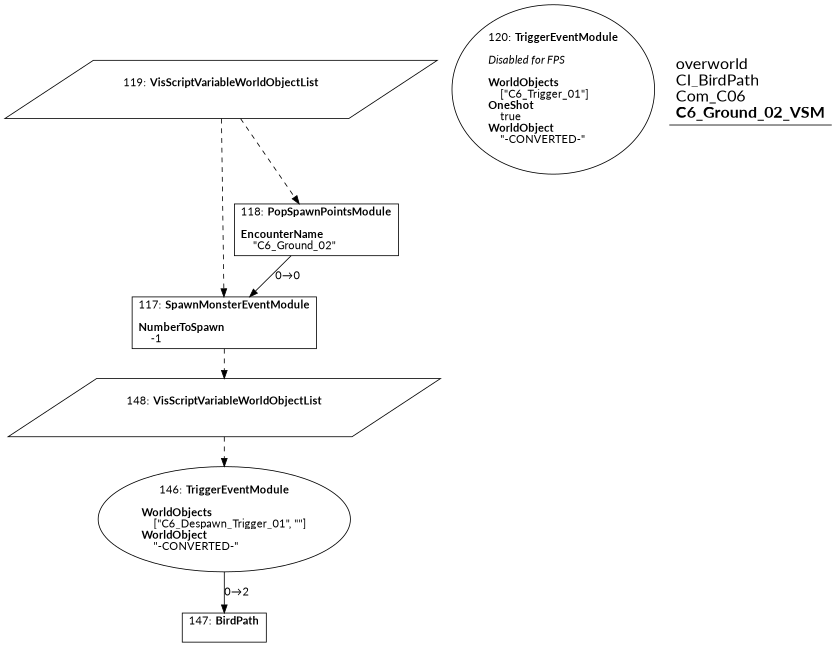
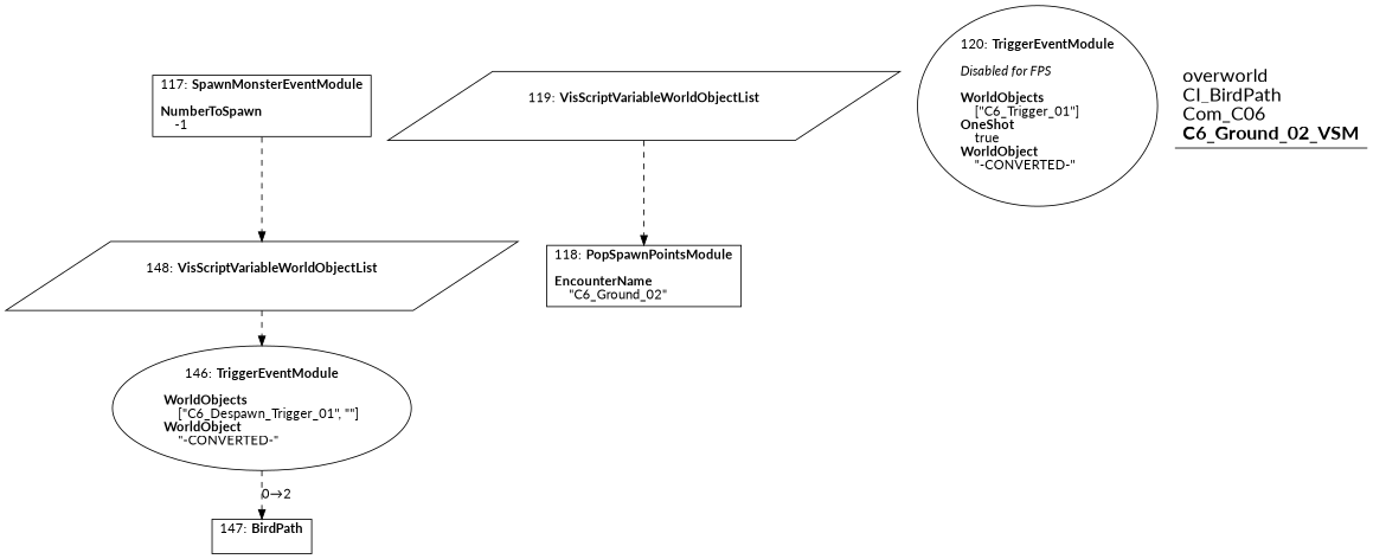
  digraph {
    fontname=Lato
    splines=spline
    node [fontname=Lato shape=box]
    edge [fontname=Lato style=dashed]
    n1 [label=<117: <b>SpawnMonsterEventModule</b><br/><br/><b>NumberToSpawn</b><br align="left"/>    -1<br align="left"/>>]
    n2 [label=<148: <b>VisScriptVariableWorldObjectList</b><br/><br/>> shape=parallelogram]
    n3 [label=<146: <b>TriggerEventModule</b><br/><br/><b>WorldObjects</b><br align="left"/>    [&quot;C6_Despawn_Trigger_01&quot;, &quot;&quot;]<br align="left"/><b>WorldObject</b><br align="left"/>    &quot;-CONVERTED-&quot;<br align="left"/>> shape=oval]
    n4 [label=<119: <b>VisScriptVariableWorldObjectList</b><br/><br/>> shape=parallelogram]
    n5 [label=<118: <b>PopSpawnPointsModule</b><br/><br/><b>EncounterName</b><br align="left"/>    &quot;C6_Ground_02&quot;<br align="left"/>>]
    n6 [label=<147: <b>BirdPath</b><br/><br/>>]
    n7 [label=<120: <b>TriggerEventModule</b><br/><br/><i>Disabled for FPS<br align="left"/></i><br align="left"/><b>WorldObjects</b><br align="left"/>    [&quot;C6_Trigger_01&quot;]<br align="left"/><b>OneShot</b><br align="left"/>    true<br align="left"/><b>WorldObject</b><br align="left"/>    &quot;-CONVERTED-&quot;<br align="left"/>> shape=oval]
    n8 [label=<<font point-size="20">overworld<br align="left"/>CI_BirdPath<br align="left"/>Com_C06<br align="left"/><b>C6_Ground_02_VSM</b><br align="left"/></font>> shape=underline]
    n1 -> n2
    n2 -> n3
-   n3 -> n6 [label="0→2" style=""]
-   n4 -> n1
+   n3 -> n6 [label="0→2"]
    n4 -> n5
-   n5 -> n1 [label="0→0" style=""]
  }
